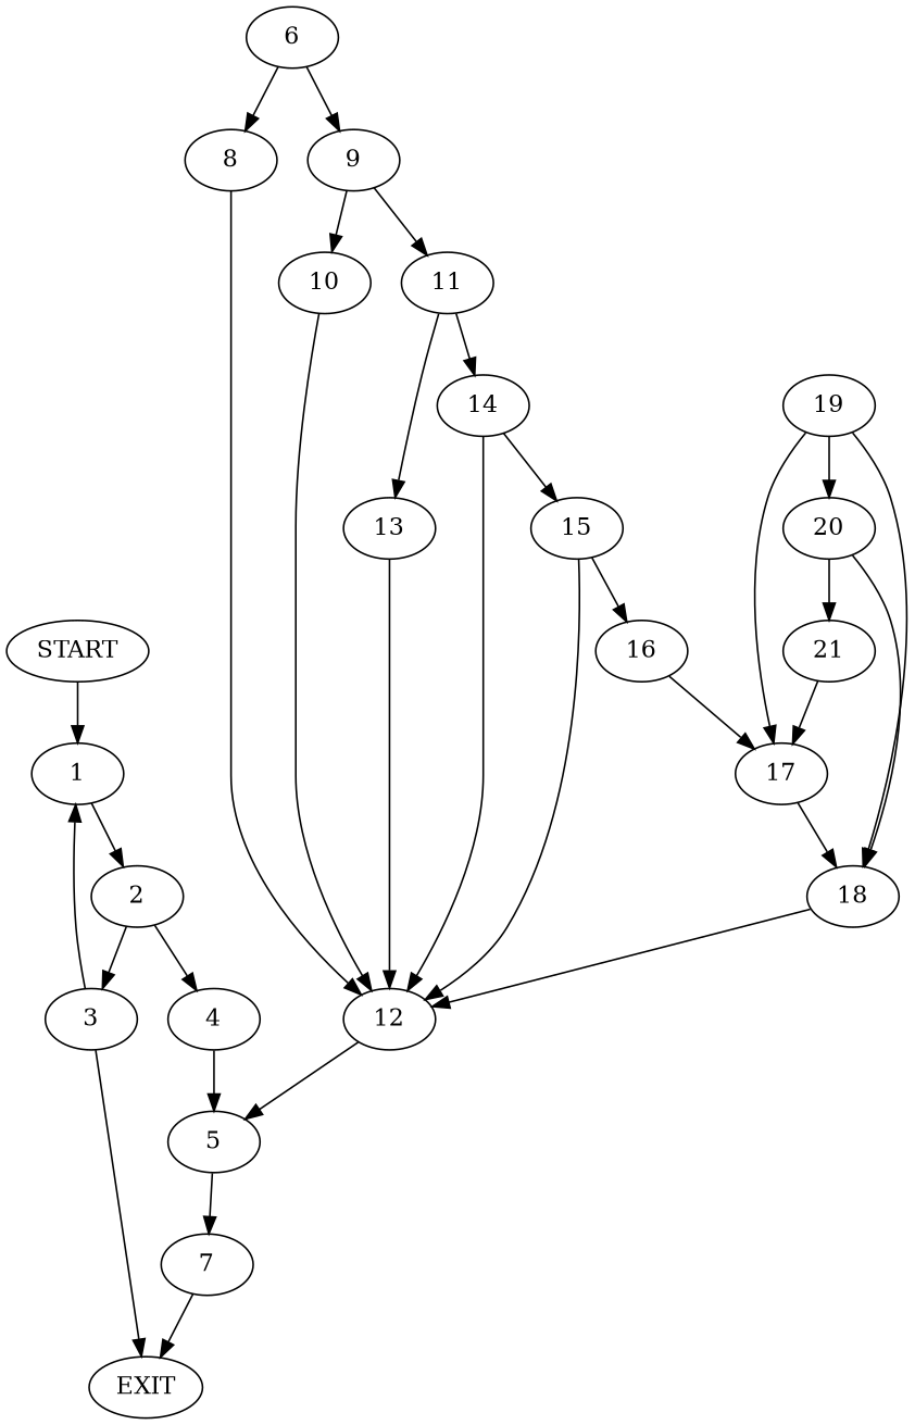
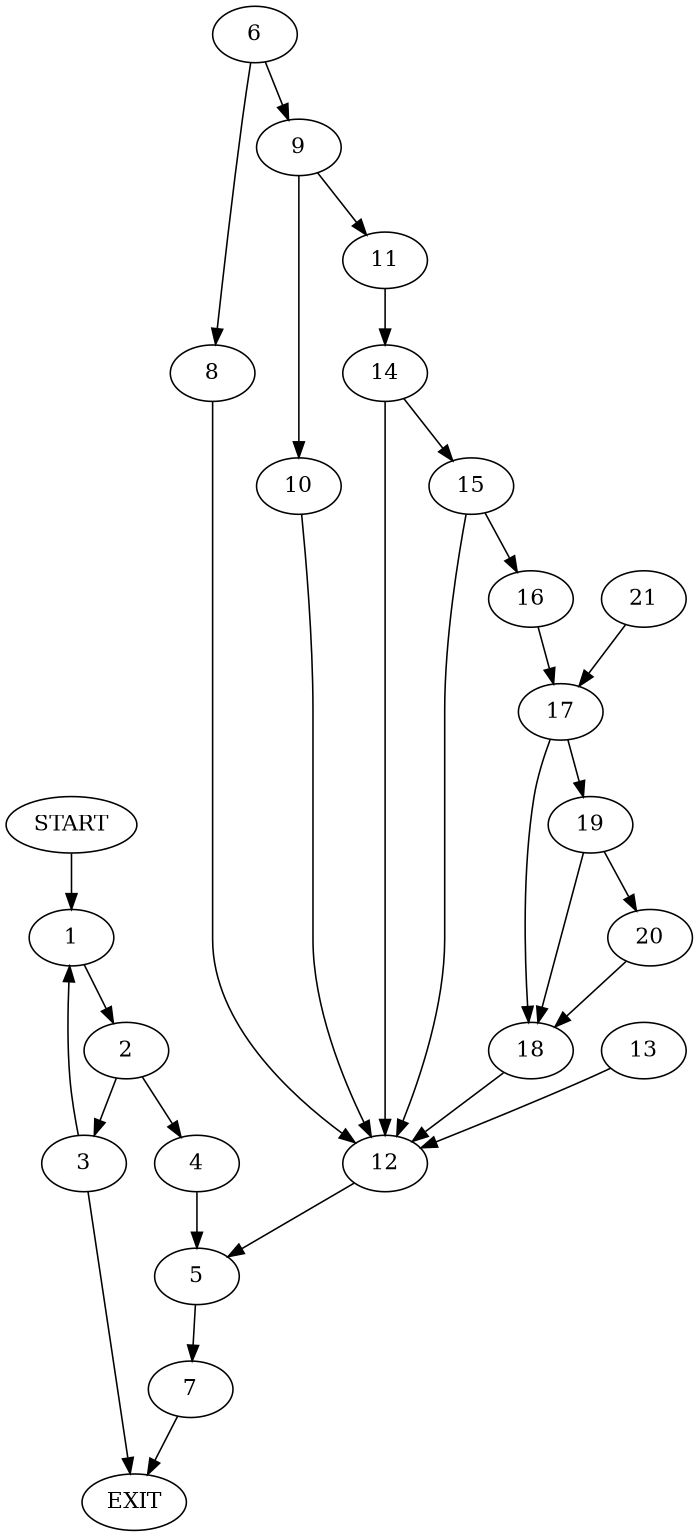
  digraph {
    n1 [label=START]
    1
    2
    n4 [label=EXIT]
    3
    4
    5
    7
    6
    8
    9
    12
    10
    11
    13
    14
    15
    16
    17
    18
    19
    20
    21
    n1 -> 1
    1 -> 2
    2 -> 3
    2 -> 4
    3 -> 1
    3 -> n4
    4 -> 5
    5 -> 7
    7 -> n4
    6 -> 8
    6 -> 9
    8 -> 12
    9 -> 10
    9 -> 11
    12 -> 5
    10 -> 12
-   11 -> 13
    11 -> 14
    13 -> 12
    14 -> 12
    14 -> 15
    15 -> 12
    15 -> 16
    16 -> 17
    17 -> 18
-   19 -> 17
+   17 -> 19
    18 -> 12
    19 -> 18
    19 -> 20
    20 -> 18
-   20 -> 21
    21 -> 17
  }
